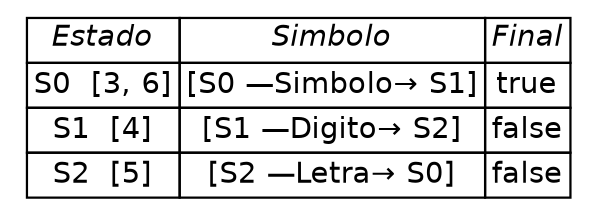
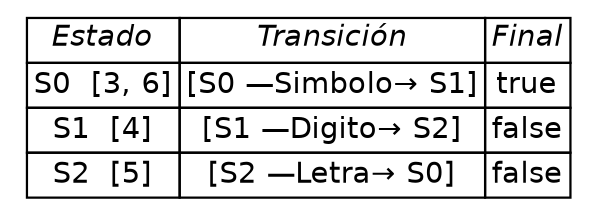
  digraph {
    rankdir=LR
-   n1 [fontname=helvetica fontsize=13 label=< <table border="0" cellborder="1" cellspacing="0">   <tr><td><i>Estado</i></td><td><i>Simbolo</i></td><td><i>Final</i></td></tr> <tr><td>S0  [3, 6]</td><td>[S0 —Simbolo→ S1]</td><td>true</td></tr> <tr><td>S1  [4]</td><td>[S1 —Digito→ S2]</td><td>false</td></tr> <tr><td>S2  [5]</td><td>[S2 —Letra→ S0]</td><td>false</td></tr> </table>> shape=plaintext]
+   n1 [fontname=helvetica fontsize=13 label=< <table border="0" cellborder="1" cellspacing="0">   <tr><td><i>Estado</i></td><td><i>Transición</i></td><td><i>Final</i></td></tr> <tr><td>S0  [3, 6]</td><td>[S0 —Simbolo→ S1]</td><td>true</td></tr> <tr><td>S1  [4]</td><td>[S1 —Digito→ S2]</td><td>false</td></tr> <tr><td>S2  [5]</td><td>[S2 —Letra→ S0]</td><td>false</td></tr> </table>> shape=plaintext]
  }
